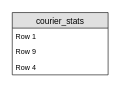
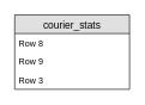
  <mxCell id="0" />
  <mxCell id="1" parent="0" />
  <mxCell id="2" value="courier_stats" style="swimlane;fontStyle=0;childLayout=stackLayout;horizontal=1;startSize=26;fillColor=#e0e0e0;horizontalStack=0;resizeParent=1;resizeParentMax=0;resizeLast=0;collapsible=1;marginBottom=0;swimlaneFillColor=#ffffff;align=center;fontSize=14;" vertex="1" parent="1"><mxGeometry x="20" y="20" width="160" height="104" as="geometry" /></mxCell>
- <mxCell id="3" value="Row 1" style="text;strokeColor=none;fillColor=none;spacingLeft=4;spacingRight=4;overflow=hidden;rotatable=0;points=[[0,0.5],[1,0.5]];portConstraint=eastwest;fontSize=12;" vertex="1" parent="2"><mxGeometry y="26" width="160" height="26" as="geometry" /></mxCell>
+ <mxCell id="3" value="Row 8" style="text;strokeColor=none;fillColor=none;spacingLeft=4;spacingRight=4;overflow=hidden;rotatable=0;points=[[0,0.5],[1,0.5]];portConstraint=eastwest;fontSize=12;" vertex="1" parent="2"><mxGeometry y="26" width="160" height="26" as="geometry" /></mxCell>
  <mxCell id="4" value="Row 9" style="text;strokeColor=none;fillColor=none;spacingLeft=4;spacingRight=4;overflow=hidden;rotatable=0;points=[[0,0.5],[1,0.5]];portConstraint=eastwest;fontSize=12;" vertex="1" parent="2"><mxGeometry y="52" width="160" height="26" as="geometry" /></mxCell>
- <mxCell id="5" value="Row 4" style="text;strokeColor=none;fillColor=none;spacingLeft=4;spacingRight=4;overflow=hidden;rotatable=0;points=[[0,0.5],[1,0.5]];portConstraint=eastwest;fontSize=12;" vertex="1" parent="2"><mxGeometry y="78" width="160" height="26" as="geometry" /></mxCell>
+ <mxCell id="5" value="Row 3" style="text;strokeColor=none;fillColor=none;spacingLeft=4;spacingRight=4;overflow=hidden;rotatable=0;points=[[0,0.5],[1,0.5]];portConstraint=eastwest;fontSize=12;" vertex="1" parent="2"><mxGeometry y="78" width="160" height="26" as="geometry" /></mxCell>
